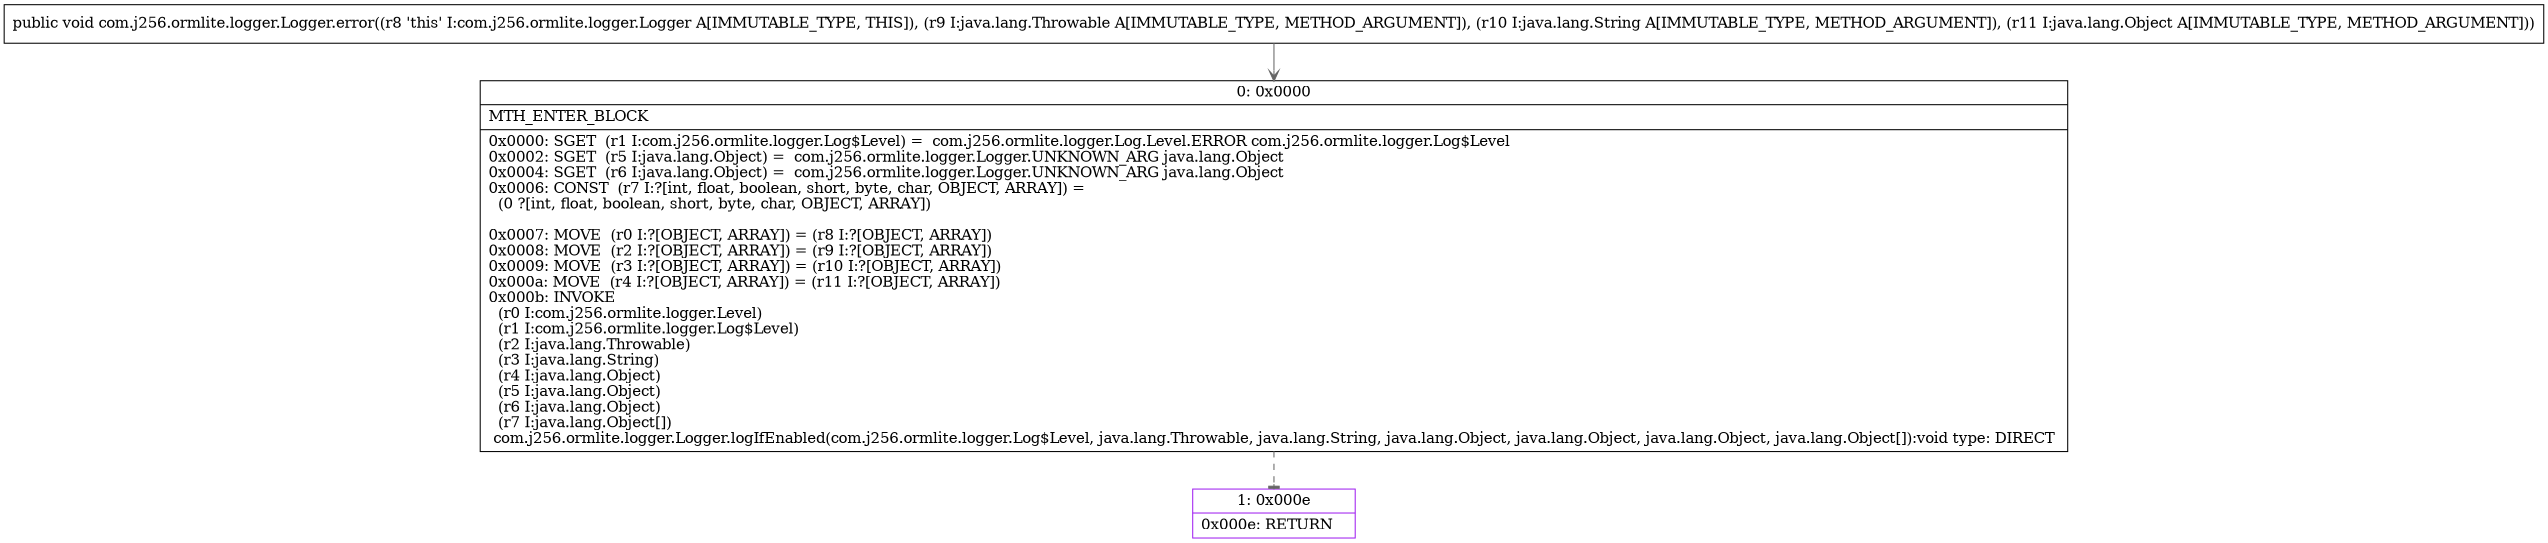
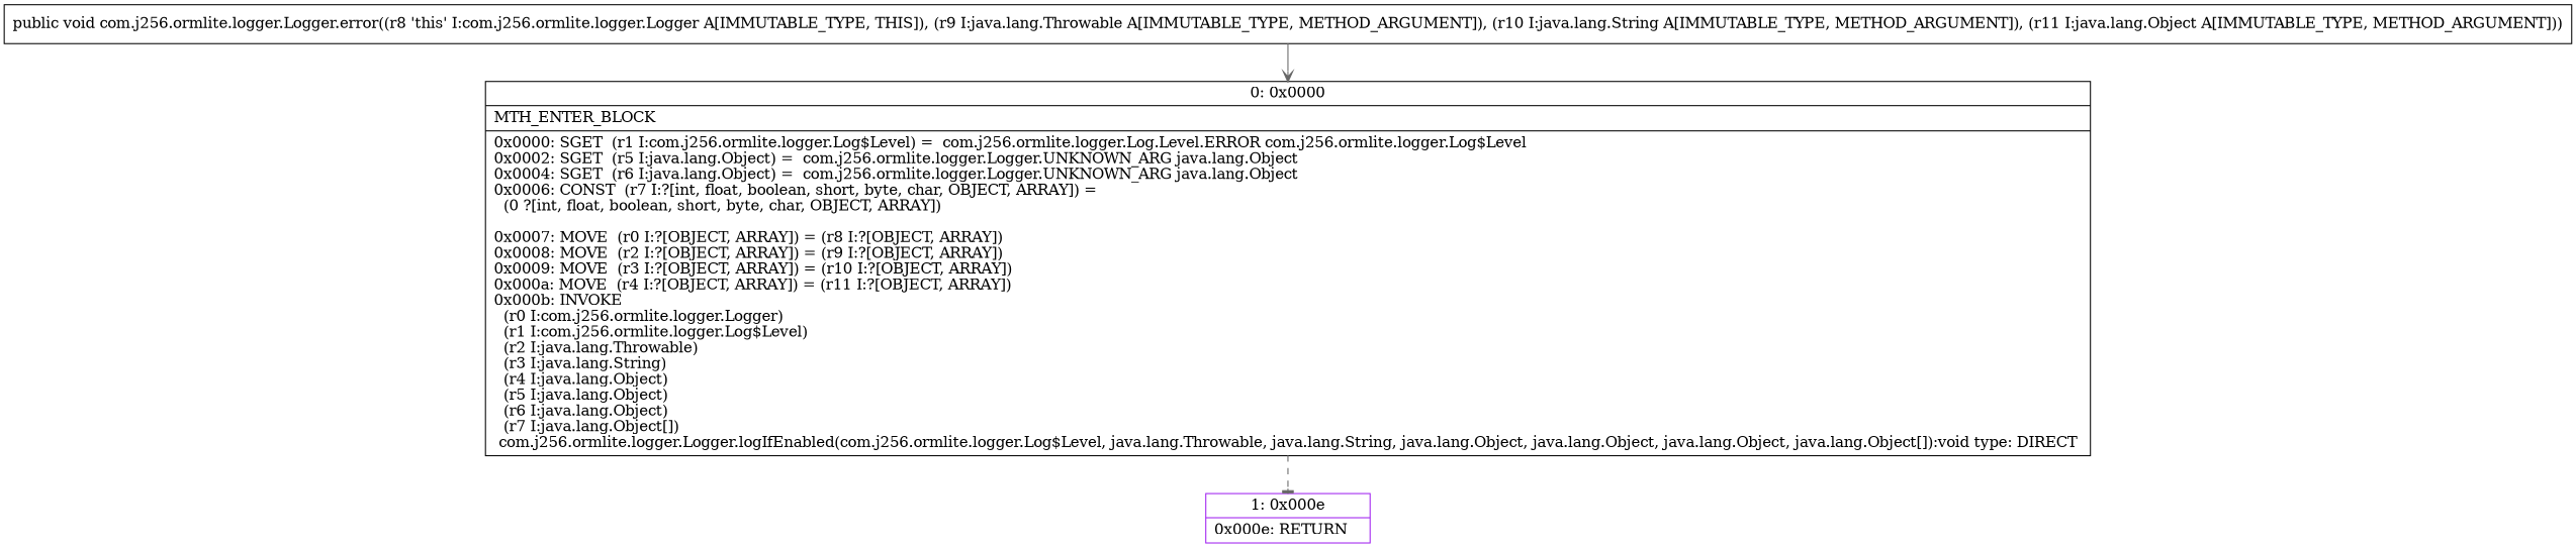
  digraph {
    node [shape=record color=black]
    edge [color=gray40]
-   n1 [label="{0\:\ 0x0000|MTH_ENTER_BLOCK\l|0x0000: SGET  (r1 I:com.j256.ormlite.logger.Log$Level) =  com.j256.ormlite.logger.Log.Level.ERROR com.j256.ormlite.logger.Log$Level \l0x0002: SGET  (r5 I:java.lang.Object) =  com.j256.ormlite.logger.Logger.UNKNOWN_ARG java.lang.Object \l0x0004: SGET  (r6 I:java.lang.Object) =  com.j256.ormlite.logger.Logger.UNKNOWN_ARG java.lang.Object \l0x0006: CONST  (r7 I:?[int, float, boolean, short, byte, char, OBJECT, ARRAY]) = \l  (0 ?[int, float, boolean, short, byte, char, OBJECT, ARRAY])\l \l0x0007: MOVE  (r0 I:?[OBJECT, ARRAY]) = (r8 I:?[OBJECT, ARRAY]) \l0x0008: MOVE  (r2 I:?[OBJECT, ARRAY]) = (r9 I:?[OBJECT, ARRAY]) \l0x0009: MOVE  (r3 I:?[OBJECT, ARRAY]) = (r10 I:?[OBJECT, ARRAY]) \l0x000a: MOVE  (r4 I:?[OBJECT, ARRAY]) = (r11 I:?[OBJECT, ARRAY]) \l0x000b: INVOKE  \l  (r0 I:com.j256.ormlite.logger.Level)\l  (r1 I:com.j256.ormlite.logger.Log$Level)\l  (r2 I:java.lang.Throwable)\l  (r3 I:java.lang.String)\l  (r4 I:java.lang.Object)\l  (r5 I:java.lang.Object)\l  (r6 I:java.lang.Object)\l  (r7 I:java.lang.Object[])\l com.j256.ormlite.logger.Logger.logIfEnabled(com.j256.ormlite.logger.Log$Level, java.lang.Throwable, java.lang.String, java.lang.Object, java.lang.Object, java.lang.Object, java.lang.Object[]):void type: DIRECT \l}"]
+   n1 [label="{0\:\ 0x0000|MTH_ENTER_BLOCK\l|0x0000: SGET  (r1 I:com.j256.ormlite.logger.Log$Level) =  com.j256.ormlite.logger.Log.Level.ERROR com.j256.ormlite.logger.Log$Level \l0x0002: SGET  (r5 I:java.lang.Object) =  com.j256.ormlite.logger.Logger.UNKNOWN_ARG java.lang.Object \l0x0004: SGET  (r6 I:java.lang.Object) =  com.j256.ormlite.logger.Logger.UNKNOWN_ARG java.lang.Object \l0x0006: CONST  (r7 I:?[int, float, boolean, short, byte, char, OBJECT, ARRAY]) = \l  (0 ?[int, float, boolean, short, byte, char, OBJECT, ARRAY])\l \l0x0007: MOVE  (r0 I:?[OBJECT, ARRAY]) = (r8 I:?[OBJECT, ARRAY]) \l0x0008: MOVE  (r2 I:?[OBJECT, ARRAY]) = (r9 I:?[OBJECT, ARRAY]) \l0x0009: MOVE  (r3 I:?[OBJECT, ARRAY]) = (r10 I:?[OBJECT, ARRAY]) \l0x000a: MOVE  (r4 I:?[OBJECT, ARRAY]) = (r11 I:?[OBJECT, ARRAY]) \l0x000b: INVOKE  \l  (r0 I:com.j256.ormlite.logger.Logger)\l  (r1 I:com.j256.ormlite.logger.Log$Level)\l  (r2 I:java.lang.Throwable)\l  (r3 I:java.lang.String)\l  (r4 I:java.lang.Object)\l  (r5 I:java.lang.Object)\l  (r6 I:java.lang.Object)\l  (r7 I:java.lang.Object[])\l com.j256.ormlite.logger.Logger.logIfEnabled(com.j256.ormlite.logger.Log$Level, java.lang.Throwable, java.lang.String, java.lang.Object, java.lang.Object, java.lang.Object, java.lang.Object[]):void type: DIRECT \l}"]
    n2 [label="{1\:\ 0x000e|0x000e: RETURN   \l}" color=purple]
    n3 [label="{public void com.j256.ormlite.logger.Logger.error((r8 'this' I:com.j256.ormlite.logger.Logger A[IMMUTABLE_TYPE, THIS]), (r9 I:java.lang.Throwable A[IMMUTABLE_TYPE, METHOD_ARGUMENT]), (r10 I:java.lang.String A[IMMUTABLE_TYPE, METHOD_ARGUMENT]), (r11 I:java.lang.Object A[IMMUTABLE_TYPE, METHOD_ARGUMENT])) }"]
    n1 -> n2 [style=dashed arrowhead=tee]
    n3 -> n1 [style=solid arrowhead=vee]
  }
